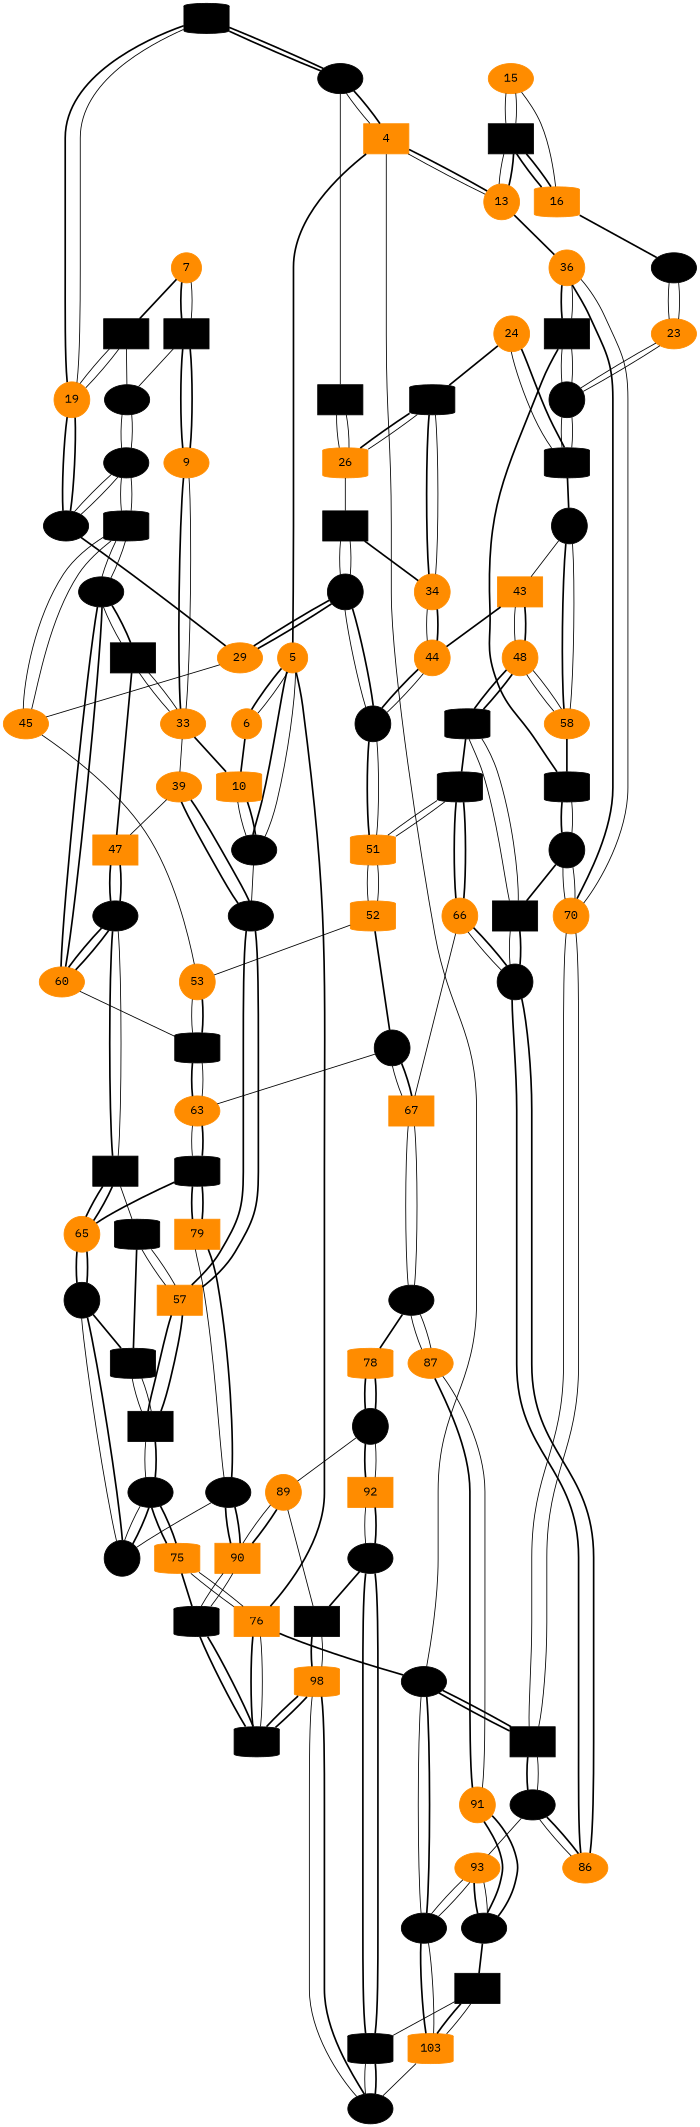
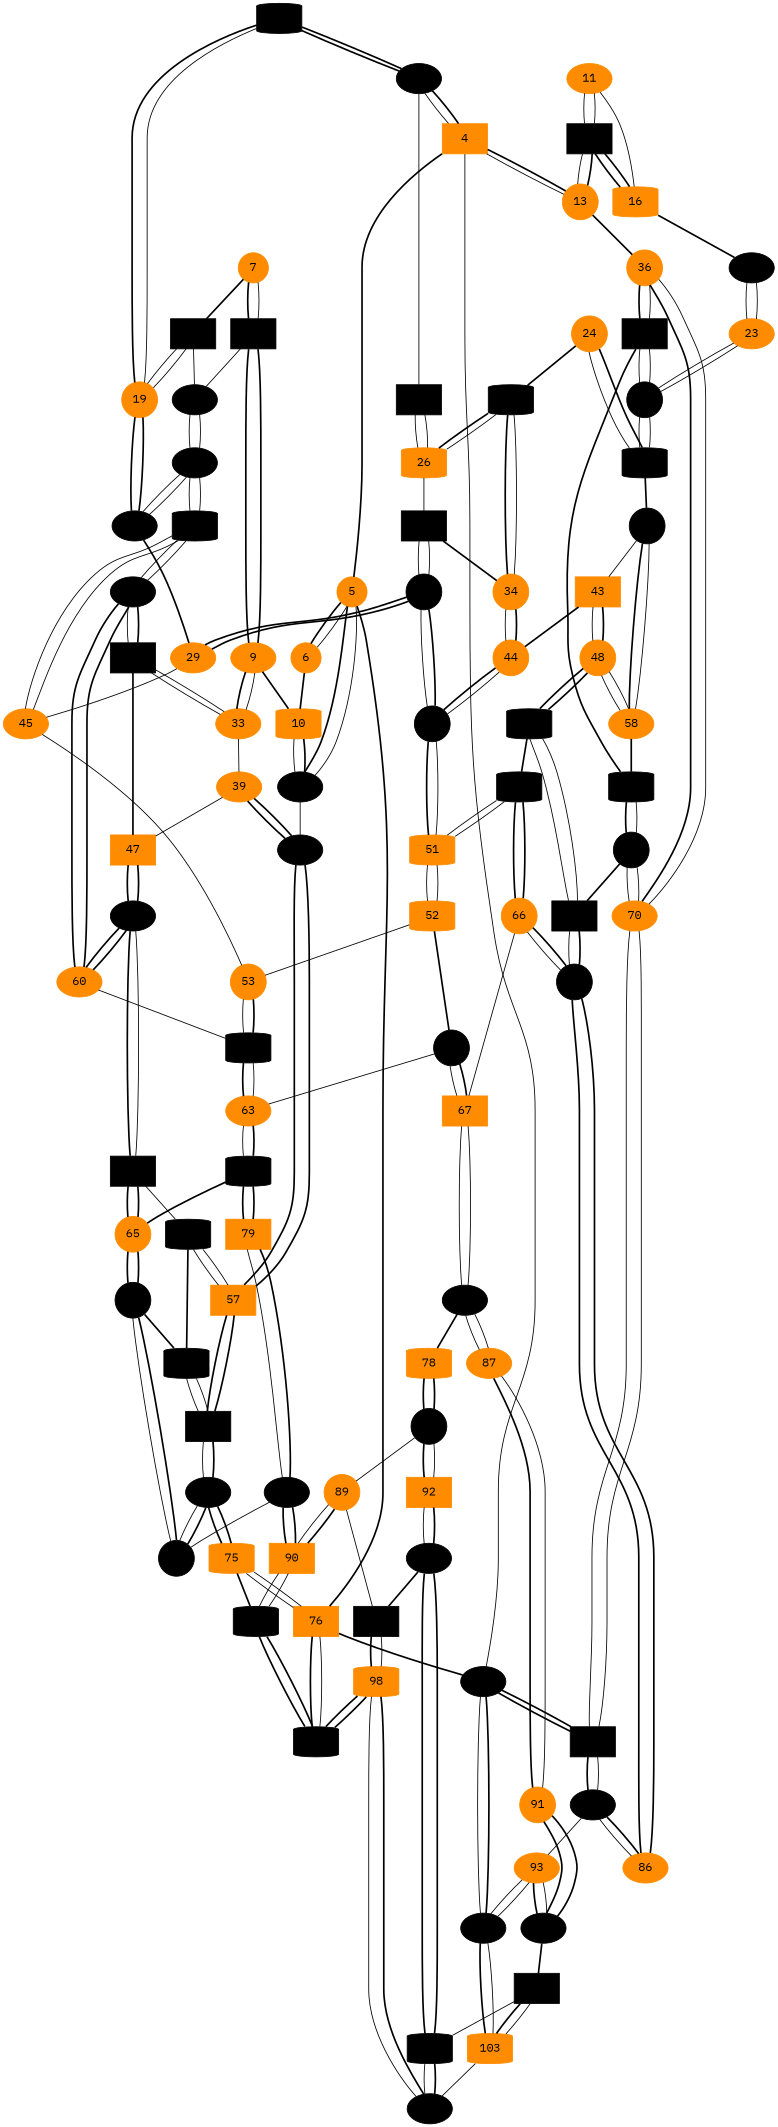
  graph {
    fontname="IBM Plex Mono"
    node [color=black fontname="IBM Plex Mono" shape=ellipse style=filled]
    edge [fontname="IBM Plex Mono" style=solid]
    2 [shape=cylinder]
    3
    19 [color=darkorange shape=circle]
    7 [color=darkorange shape=circle]
    8 [shape=box]
    18 [shape=box]
    4 [color=darkorange shape=box]
    14 [shape=box]
    22
    5 [color=darkorange shape=circle]
    13 [color=darkorange shape=circle]
    82
    26 [color=darkorange shape=cylinder]
    6 [color=darkorange shape=circle]
    35
    76 [color=darkorange shape=box]
    36 [color=darkorange shape=circle]
    83 [shape=box]
    102
    10 [color=darkorange shape=cylinder]
    40
    99 [shape=cylinder]
    9 [color=darkorange]
    20
    33 [color=darkorange]
    21
    39 [color=darkorange]
-   11 [color=darkorange label=15]
+   11 [color=darkorange]
    12 [shape=box]
    16 [color=darkorange shape=cylinder]
    17
    37 [shape=box]
-   70 [color=darkorange shape=circle]
+   70 [color=darkorange]
    27 [shape=box]
    23 [color=darkorange]
    38 [shape=circle]
    29 [color=darkorange]
    30 [shape=cylinder]
    45 [color=darkorange]
    31
    24 [color=darkorange shape=circle]
    25 [shape=cylinder]
    41 [shape=cylinder]
    34 [color=darkorange shape=circle]
    42 [shape=circle]
    44 [color=darkorange shape=circle]
    28 [shape=circle]
    46 [shape=circle]
    51 [color=darkorange shape=cylinder]
    53 [color=darkorange shape=circle]
    32 [shape=box]
    60 [color=darkorange]
    47 [color=darkorange shape=box]
    61 [shape=cylinder]
    54
    57 [color=darkorange shape=box]
    59 [shape=cylinder]
    68 [shape=circle]
    73 [shape=box]
    43 [color=darkorange shape=box]
    58 [color=darkorange]
    48 [color=darkorange shape=circle]
    49 [shape=cylinder]
    52 [color=darkorange shape=cylinder]
    55 [shape=box]
    50 [shape=cylinder]
    69 [shape=box]
    66 [color=darkorange shape=circle]
    84 [shape=circle]
    67 [color=darkorange shape=box]
    62 [shape=circle]
    63 [color=darkorange]
    56 [shape=cylinder]
    65 [color=darkorange shape=circle]
    72 [shape=cylinder]
    71 [shape=circle]
    74
    64 [shape=cylinder]
    77
    79 [color=darkorange shape=box]
    80
    81 [shape=circle]
    86 [color=darkorange]
    78 [color=darkorange shape=cylinder]
    87 [color=darkorange]
    85
    75 [color=darkorange shape=cylinder]
    95 [shape=cylinder]
    88 [shape=circle]
    91 [color=darkorange shape=circle]
    89 [color=darkorange shape=circle]
    92 [color=darkorange shape=box]
    90 [color=darkorange shape=box]
    103 [color=darkorange shape=cylinder]
    93 [color=darkorange]
    94
    97 [shape=box]
    96
    98 [color=darkorange shape=cylinder]
    100 [shape=box]
    101 [shape=cylinder]
    104
    2 -- 3 [style=bold]
    2 -- 3 [style=bold]
    2 -- 19 [style=bold]
    2 -- 19
    3 -- 4
    3 -- 4 [style=bold]
    3 -- 14
    19 -- 22 [style=bold]
    19 -- 22 [style=bold]
    7 -- 8 [style=bold]
    7 -- 8
    7 -- 18 [style=bold]
    8 -- 9 [style=bold]
    8 -- 9 [style=bold]
    8 -- 20
    18 -- 19
    18 -- 19
    18 -- 20
    4 -- 5 [style=bold]
    4 -- 13
    4 -- 13 [style=bold]
    4 -- 82
    14 -- 26
    14 -- 26
    22 -- 29 [style=bold]
    5 -- 6 [style=bold]
    5 -- 6
    5 -- 35 [style=bold]
    5 -- 35
    5 -- 76 [style=bold]
    13 -- 36 [style=bold]
    82 -- 83 [style=bold]
    82 -- 83 [style=bold]
    82 -- 102
    82 -- 102 [style=bold]
    26 -- 27
    6 -- 10 [style=bold]
    35 -- 40
    76 -- 82 [style=bold]
    76 -- 99 [style=bold]
    76 -- 99
    36 -- 37 [style=bold]
    36 -- 37
    36 -- 70 [style=bold]
    36 -- 70
    83 -- 85 [style=bold]
    83 -- 85
    102 -- 103 [style=bold]
    102 -- 103
    10 -- 35
    10 -- 35 [style=bold]
    40 -- 57 [style=bold]
    40 -- 57 [style=bold]
-   33 -- 10 [style=bold]
+   9 -- 10 [style=bold]
    9 -- 33 [style=bold]
    9 -- 33
    20 -- 21
    20 -- 21
    33 -- 39
    21 -- 22
    21 -- 22
    21 -- 30
    21 -- 30
    39 -- 40 [style=bold]
    39 -- 40 [style=bold]
    39 -- 47
    11 -- 12
    11 -- 12
    11 -- 16
    12 -- 13
    12 -- 13 [style=bold]
    12 -- 16 [style=bold]
    12 -- 16 [style=bold]
    16 -- 17 [style=bold]
    17 -- 23
    17 -- 23
    37 -- 38
    37 -- 38
    37 -- 59 [style=bold]
    70 -- 83
    70 -- 83
    27 -- 34 [style=bold]
    27 -- 28
    27 -- 28
    23 -- 38
    23 -- 38
    38 -- 41
    38 -- 41
    29 -- 45
    30 -- 45
    30 -- 45
    30 -- 31
    30 -- 31
    45 -- 53
    31 -- 32
    31 -- 32 [style=bold]
    31 -- 60 [style=bold]
    31 -- 60 [style=bold]
    24 -- 25 [style=bold]
    24 -- 41
    24 -- 41 [style=bold]
    25 -- 26 [style=bold]
    25 -- 26
    25 -- 34 [style=bold]
    25 -- 34
    41 -- 42 [style=bold]
    34 -- 44
    34 -- 44 [style=bold]
    42 -- 43
    42 -- 58 [style=bold]
    42 -- 58
    44 -- 46 [style=bold]
    44 -- 46
    28 -- 29 [style=bold]
    28 -- 29 [style=bold]
    28 -- 46
    28 -- 46 [style=bold]
    46 -- 51 [style=bold]
    46 -- 51
    51 -- 52
    51 -- 52
    53 -- 61
    53 -- 61 [style=bold]
    32 -- 33
    32 -- 33
    32 -- 47 [style=bold]
    60 -- 61
    47 -- 54 [style=bold]
    47 -- 54 [style=bold]
    61 -- 63 [style=bold]
    61 -- 63
    54 -- 60 [style=bold]
    54 -- 60 [style=bold]
    54 -- 55 [style=bold]
    54 -- 55
    57 -- 73 [style=bold]
    57 -- 73 [style=bold]
    59 -- 68 [style=bold]
    59 -- 68
    68 -- 70
    68 -- 70
    68 -- 69 [style=bold]
    73 -- 74
    73 -- 74 [style=bold]
    43 -- 44 [style=bold]
    43 -- 48
    43 -- 48 [style=bold]
    58 -- 59 [style=bold]
    48 -- 58
    48 -- 58
    48 -- 49 [style=bold]
    48 -- 49 [style=bold]
    49 -- 50 [style=bold]
    49 -- 69
    49 -- 69
    52 -- 53
    52 -- 62 [style=bold]
    55 -- 56
    55 -- 65 [style=bold]
    55 -- 65 [style=bold]
    50 -- 51
    50 -- 51
    50 -- 66 [style=bold]
    50 -- 66 [style=bold]
    69 -- 84
    69 -- 84 [style=bold]
    66 -- 84
    66 -- 84 [style=bold]
    66 -- 67
    84 -- 86 [style=bold]
    84 -- 86 [style=bold]
    67 -- 77
    67 -- 77
    62 -- 67
    62 -- 67 [style=bold]
    62 -- 63
    63 -- 64
    63 -- 64 [style=bold]
    56 -- 57
    56 -- 57
    56 -- 72 [style=bold]
    65 -- 71 [style=bold]
    65 -- 71 [style=bold]
    72 -- 73
    72 -- 73
    71 -- 72 [style=bold]
    71 -- 81
    71 -- 81 [style=bold]
    74 -- 81
    74 -- 81 [style=bold]
    74 -- 75 [style=bold]
    74 -- 75 [style=bold]
    64 -- 65 [style=bold]
    64 -- 79 [style=bold]
    64 -- 79 [style=bold]
    77 -- 78 [style=bold]
    77 -- 87
    77 -- 87
    79 -- 80
    79 -- 80 [style=bold]
    80 -- 81
    80 -- 90 [style=bold]
    80 -- 90 [style=bold]
    78 -- 88 [style=bold]
    78 -- 88 [style=bold]
    87 -- 91 [style=bold]
    87 -- 91
    85 -- 86
    85 -- 86 [style=bold]
    85 -- 93
    75 -- 76
    75 -- 76
    75 -- 95 [style=bold]
    95 -- 99 [style=bold]
    95 -- 99 [style=bold]
    88 -- 89
    88 -- 92 [style=bold]
    88 -- 92
    91 -- 94 [style=bold]
    91 -- 94 [style=bold]
    89 -- 90
    89 -- 90 [style=bold]
    89 -- 97
    92 -- 96
    92 -- 96 [style=bold]
    90 -- 95
    90 -- 95
    103 -- 104
    93 -- 102
    93 -- 102
    93 -- 94 [style=bold]
    93 -- 94
    94 -- 100 [style=bold]
    97 -- 98 [style=bold]
    97 -- 98
    96 -- 97 [style=bold]
    96 -- 101 [style=bold]
    96 -- 101 [style=bold]
    98 -- 99 [style=bold]
    98 -- 99 [style=bold]
    98 -- 104
    98 -- 104 [style=bold]
    100 -- 103 [style=bold]
    100 -- 103
    100 -- 101
    101 -- 104
    101 -- 104 [style=bold]
  }
